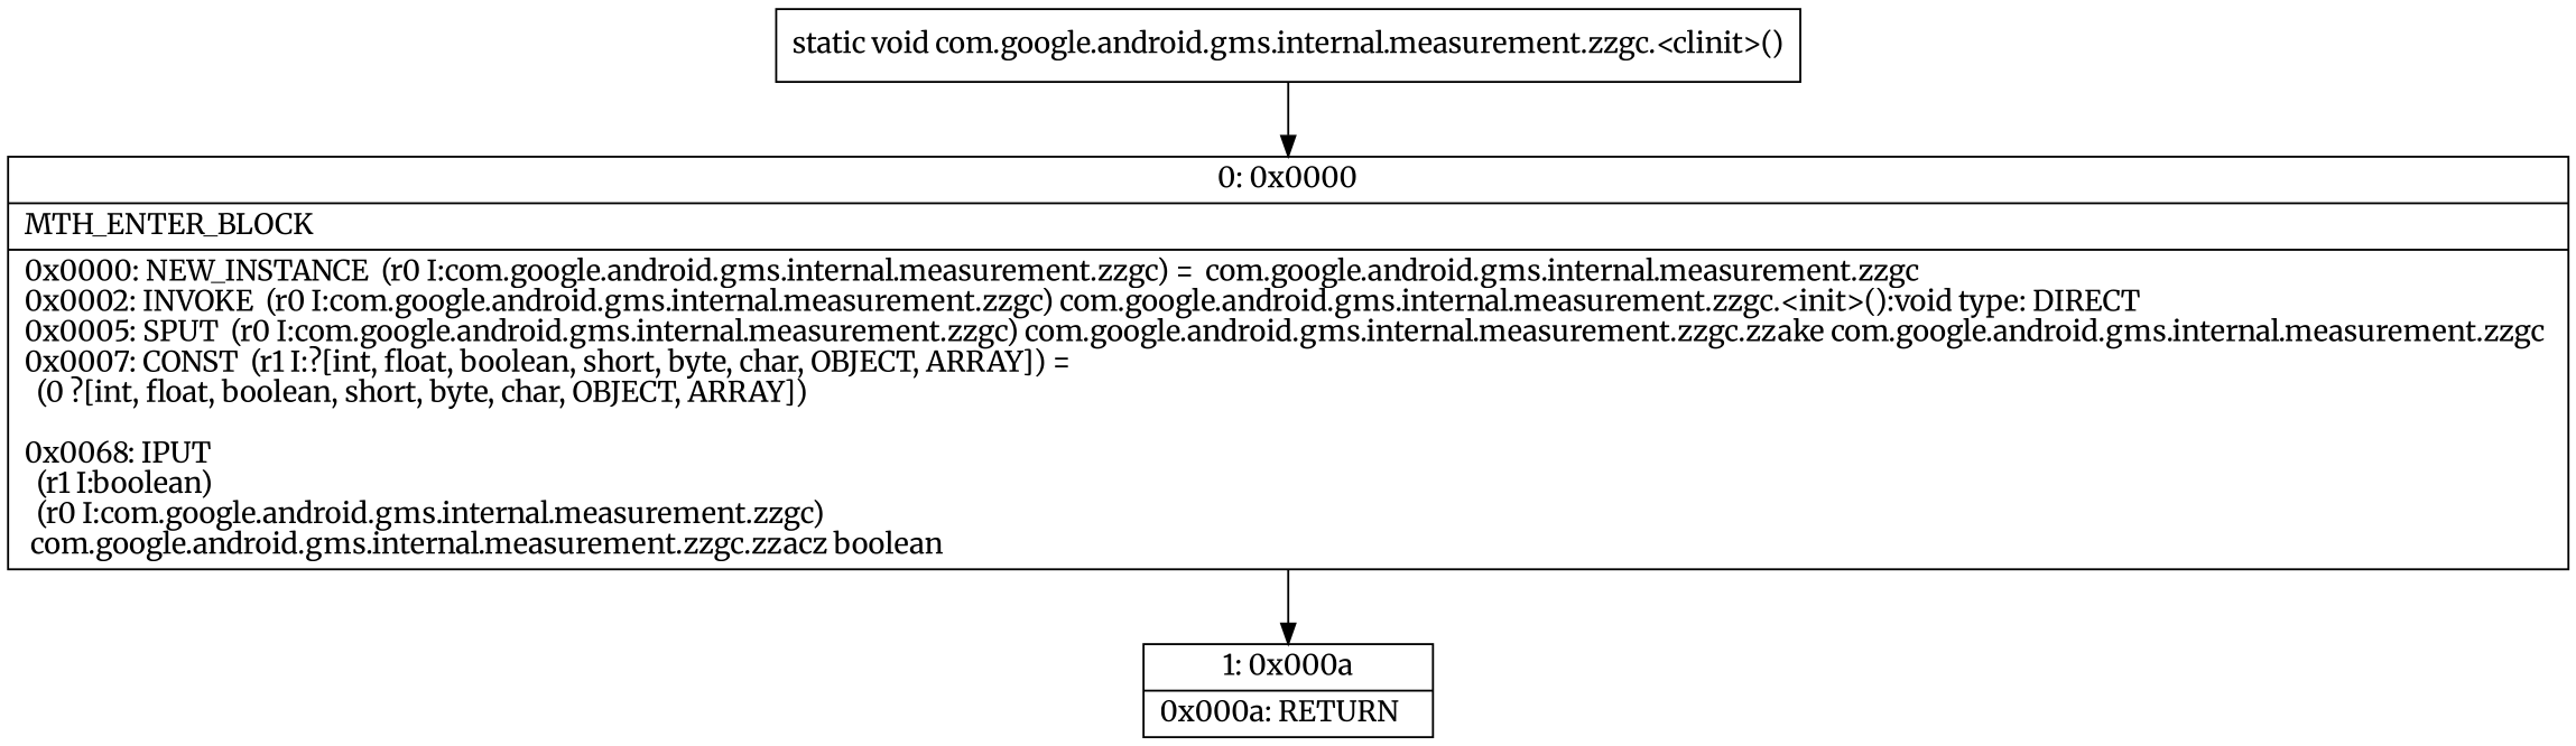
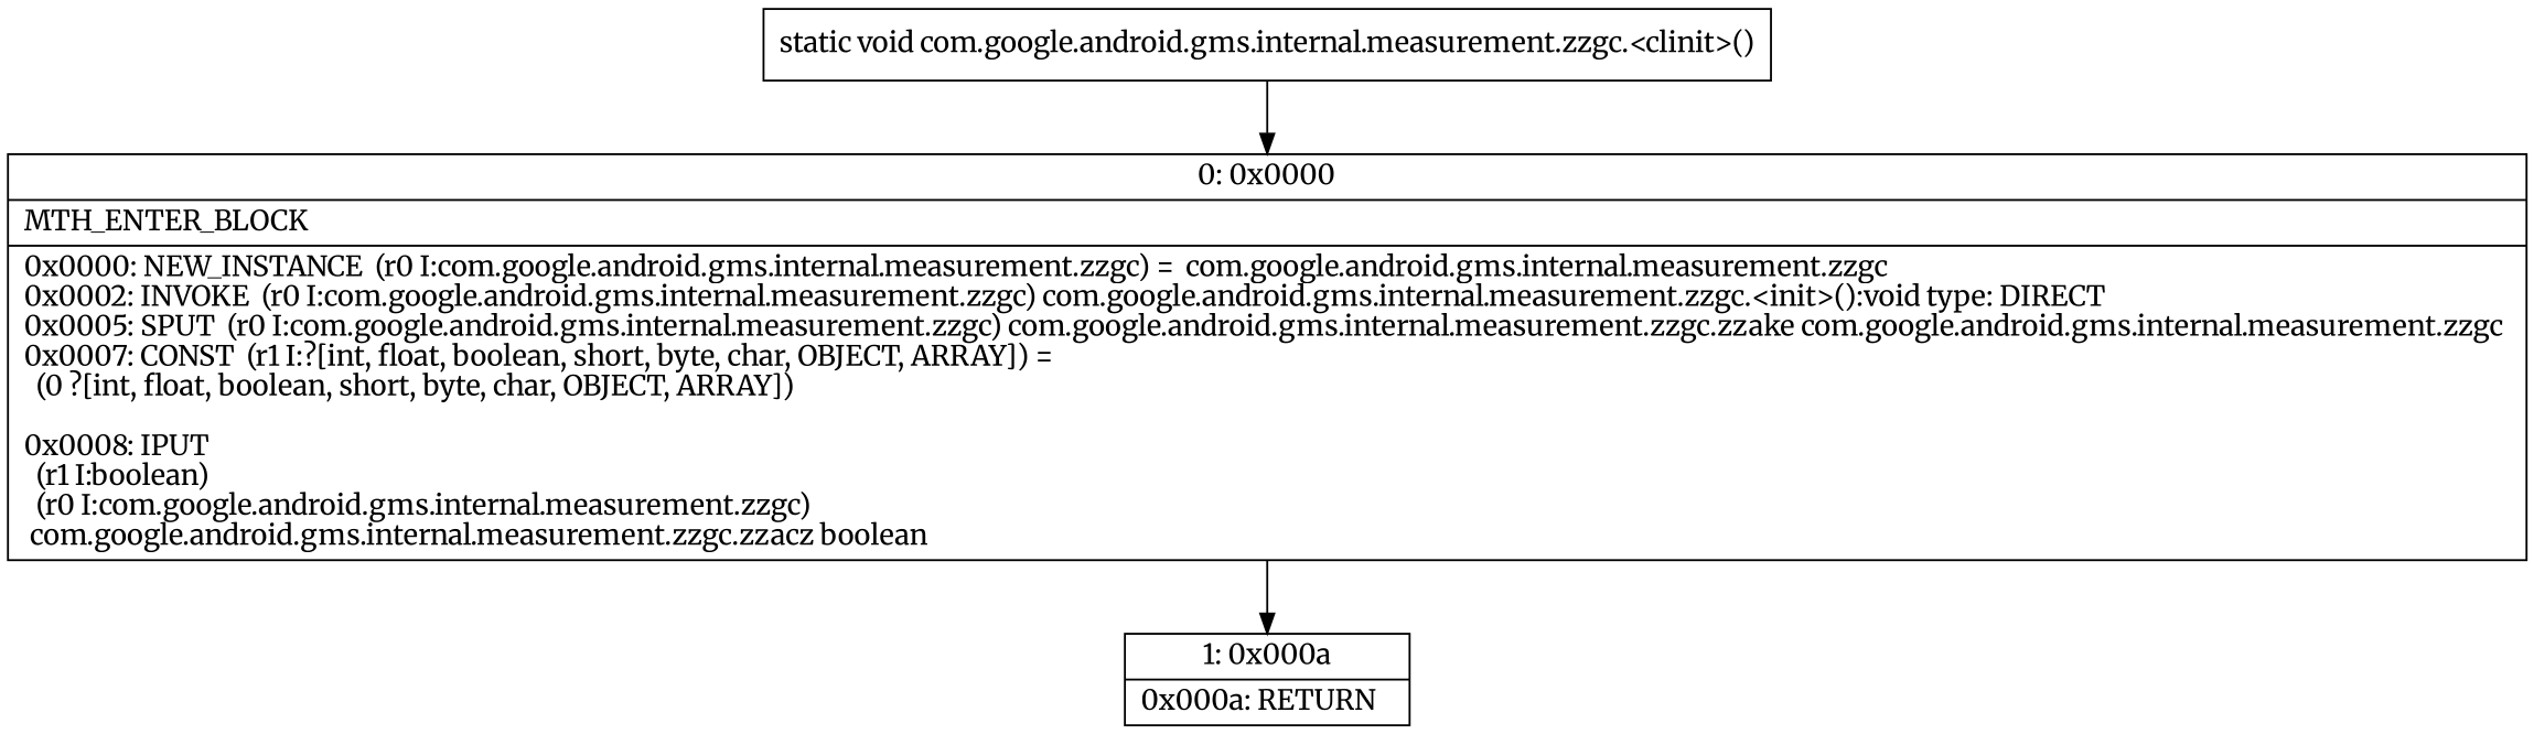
  digraph {
    fontname=Merriweather
    node [shape=record fontname=Merriweather]
    edge [fontname=Merriweather]
-   n1 [label="{0\:\ 0x0000|MTH_ENTER_BLOCK\l|0x0000: NEW_INSTANCE  (r0 I:com.google.android.gms.internal.measurement.zzgc) =  com.google.android.gms.internal.measurement.zzgc \l0x0002: INVOKE  (r0 I:com.google.android.gms.internal.measurement.zzgc) com.google.android.gms.internal.measurement.zzgc.\<init\>():void type: DIRECT \l0x0005: SPUT  (r0 I:com.google.android.gms.internal.measurement.zzgc) com.google.android.gms.internal.measurement.zzgc.zzake com.google.android.gms.internal.measurement.zzgc \l0x0007: CONST  (r1 I:?[int, float, boolean, short, byte, char, OBJECT, ARRAY]) = \l  (0 ?[int, float, boolean, short, byte, char, OBJECT, ARRAY])\l \l0x0068: IPUT  \l  (r1 I:boolean)\l  (r0 I:com.google.android.gms.internal.measurement.zzgc)\l com.google.android.gms.internal.measurement.zzgc.zzacz boolean \l}"]
+   n1 [label="{0\:\ 0x0000|MTH_ENTER_BLOCK\l|0x0000: NEW_INSTANCE  (r0 I:com.google.android.gms.internal.measurement.zzgc) =  com.google.android.gms.internal.measurement.zzgc \l0x0002: INVOKE  (r0 I:com.google.android.gms.internal.measurement.zzgc) com.google.android.gms.internal.measurement.zzgc.\<init\>():void type: DIRECT \l0x0005: SPUT  (r0 I:com.google.android.gms.internal.measurement.zzgc) com.google.android.gms.internal.measurement.zzgc.zzake com.google.android.gms.internal.measurement.zzgc \l0x0007: CONST  (r1 I:?[int, float, boolean, short, byte, char, OBJECT, ARRAY]) = \l  (0 ?[int, float, boolean, short, byte, char, OBJECT, ARRAY])\l \l0x0008: IPUT  \l  (r1 I:boolean)\l  (r0 I:com.google.android.gms.internal.measurement.zzgc)\l com.google.android.gms.internal.measurement.zzgc.zzacz boolean \l}"]
    n2 [label="{1\:\ 0x000a|0x000a: RETURN   \l}"]
    n3 [label="{static void com.google.android.gms.internal.measurement.zzgc.\<clinit\>() }"]
    n1 -> n2
    n3 -> n1
  }
